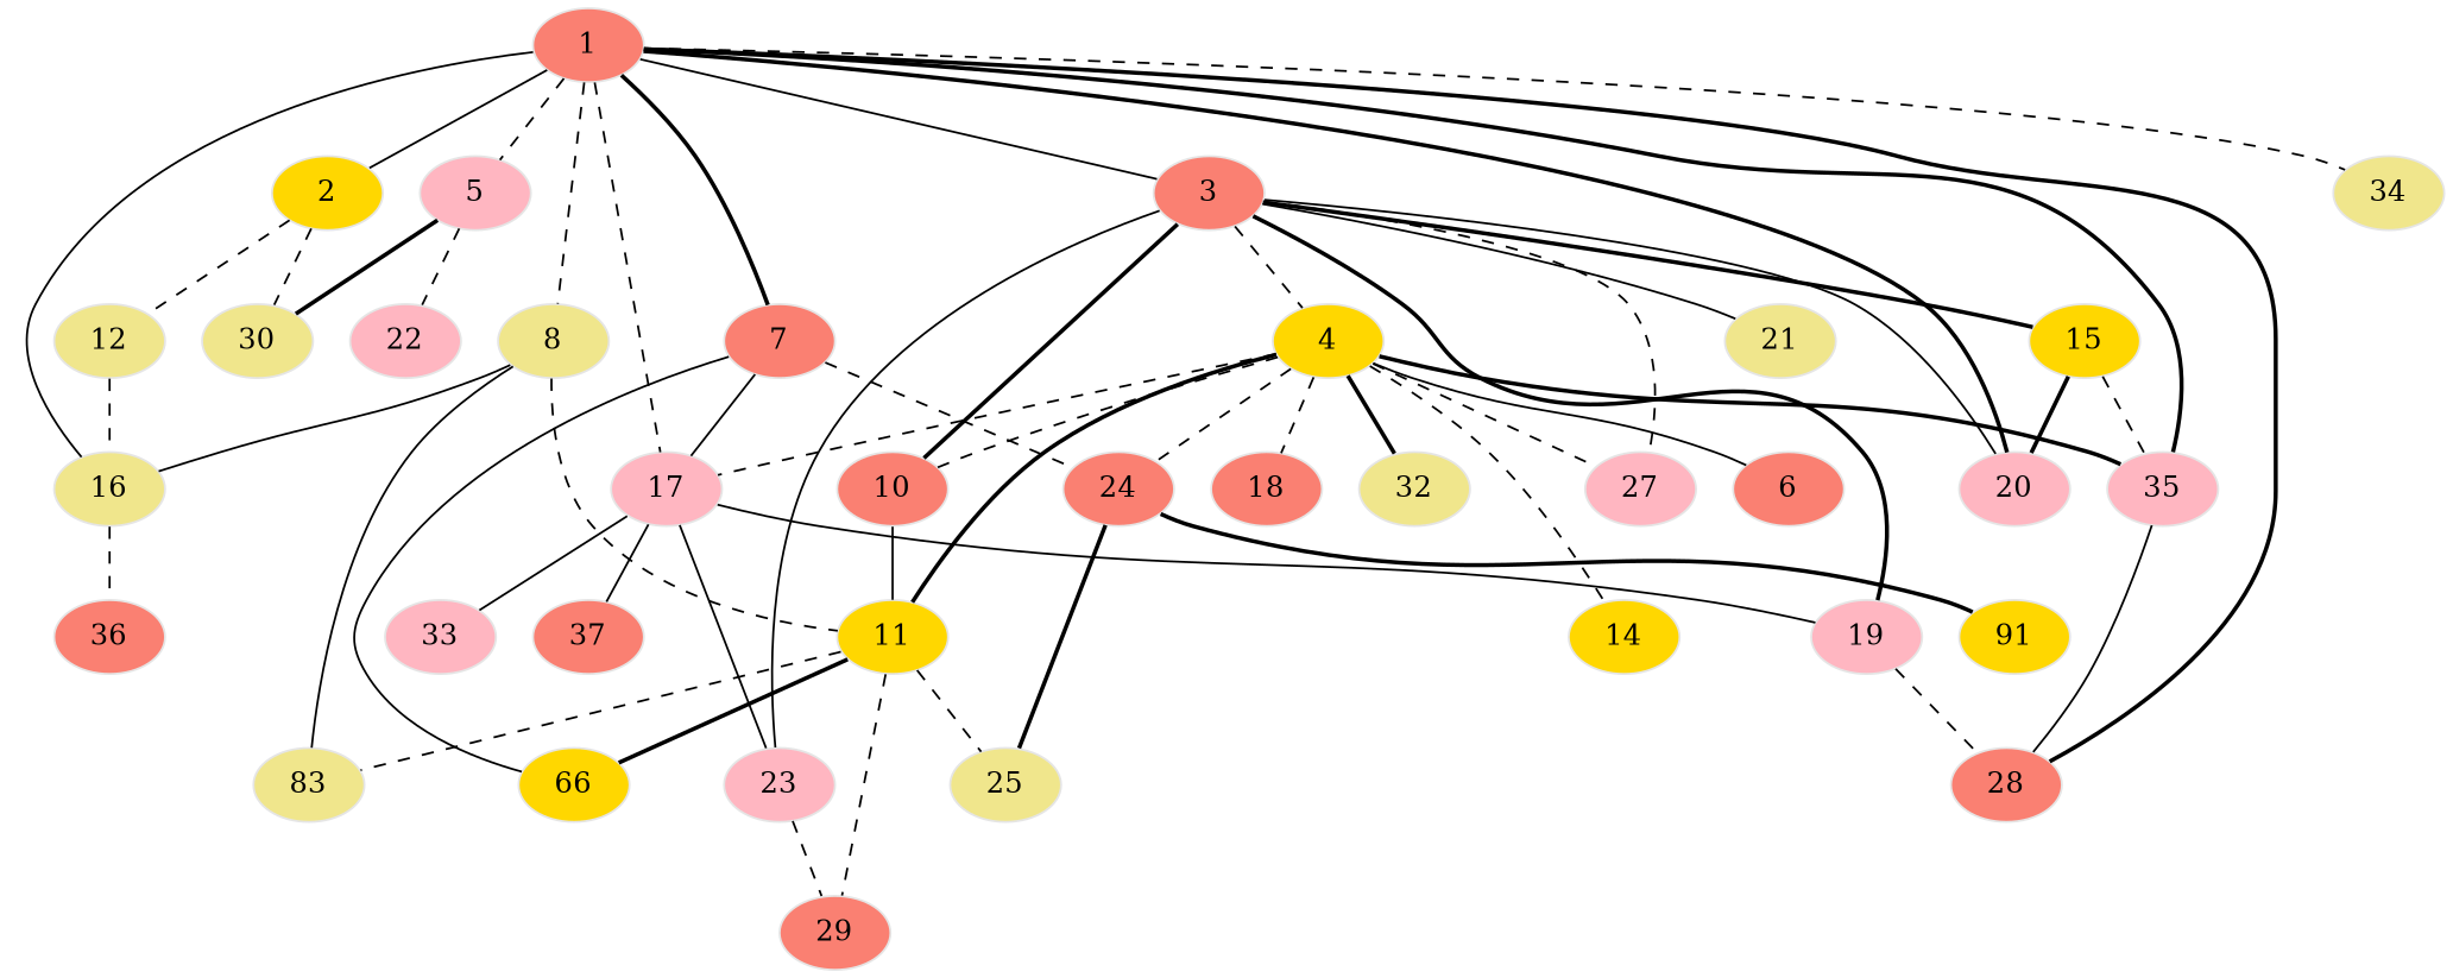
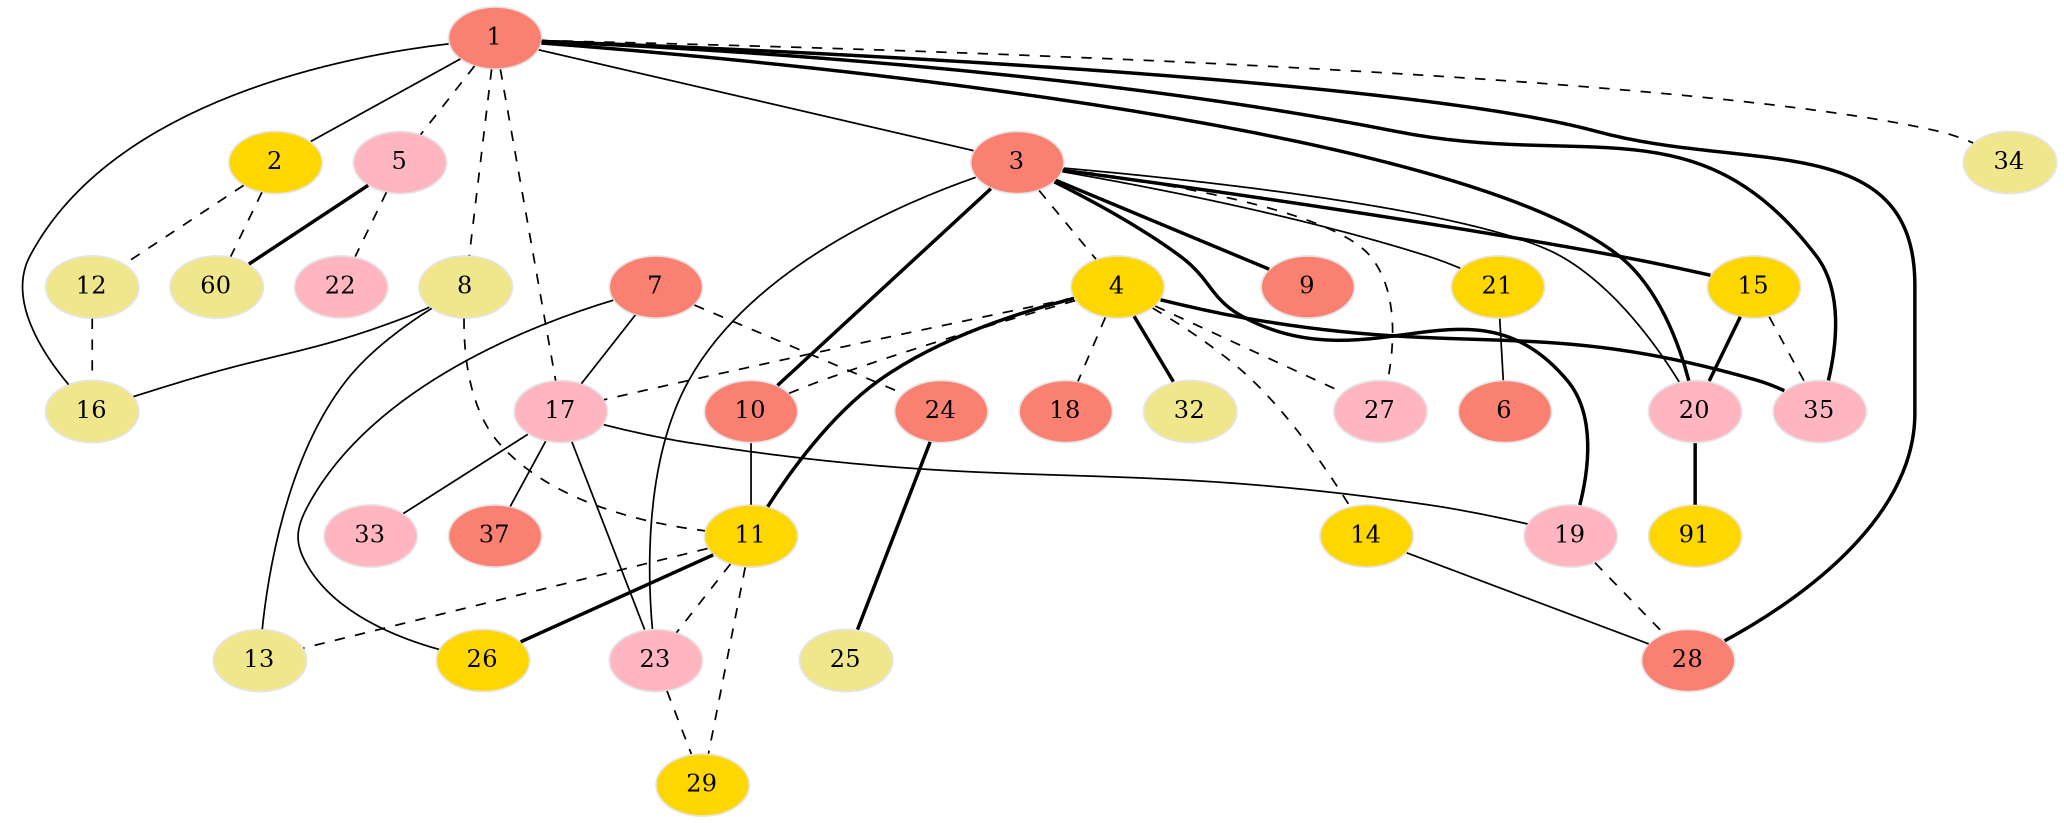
  graph {
    node [color=gray90 fillcolor=salmon style=filled]
    edge [style=dashed weight=1.0]
    2 [fillcolor=gold]
    1
    3
    5 [fillcolor=lightpink]
    7
    8 [fillcolor=khaki]
    16 [fillcolor=khaki]
    17 [fillcolor=lightpink]
    20 [fillcolor=lightpink]
    28
    34 [fillcolor=khaki]
    35 [fillcolor=lightpink]
    12 [fillcolor=khaki]
-   30 [fillcolor=khaki]
+   30 [fillcolor=khaki label=60]
    4 [fillcolor=gold]
+   9
    10
    15 [fillcolor=gold]
    19 [fillcolor=lightpink]
-   21 [fillcolor=khaki]
+   21 [fillcolor=gold]
    23 [fillcolor=lightpink]
    27 [fillcolor=lightpink]
    22 [fillcolor=lightpink]
    24
-   26 [fillcolor=gold label=66]
+   26 [fillcolor=gold]
    11 [fillcolor=gold]
-   13 [fillcolor=khaki label=83]
-   36
+   13 [fillcolor=khaki]
    33 [fillcolor=lightpink]
    37
    6
    14 [fillcolor=gold]
    18
    32 [fillcolor=khaki]
-   29
+   29 [fillcolor=gold]
    25 [fillcolor=khaki]
    n37 [fillcolor=gold label=91]
    2 -- 12
    2 -- 30
    1 -- 2 [style=solid weight=7.0]
    1 -- 3 [style=solid]
    1 -- 5
-   1 -- 7 [style=bold weight=2.0]
    1 -- 8 [weight=2.0]
    1 -- 16 [style=solid]
    1 -- 17
    1 -- 20 [style=bold]
    1 -- 28 [style=bold]
    1 -- 34
    1 -- 35 [style=bold weight=2.0]
    3 -- 20 [style=solid]
    3 -- 4
+   3 -- 9 [style=bold]
    3 -- 10 [style=bold weight=5.0]
    3 -- 15 [style=bold]
    3 -- 19 [style=bold]
    3 -- 21 [style=solid]
    3 -- 23 [style=solid]
    3 -- 27
    5 -- 30 [style=bold]
    5 -- 22 [weight=2.0]
    7 -- 17 [style=solid]
    7 -- 24
    7 -- 26 [style=solid]
    8 -- 16 [style=solid]
    8 -- 11 [weight=2.0]
    8 -- 13 [style=solid]
-   16 -- 36
    17 -- 19 [style=solid]
    17 -- 23 [style=solid]
    17 -- 33 [style=solid]
    17 -- 37 [style=solid]
    12 -- 16
    4 -- 17
    4 -- 35 [style=bold]
    4 -- 10
    4 -- 27 [weight=8.0]
-   4 -- 24
    4 -- 11 [style=bold]
-   4 -- 6 [style=solid]
+   21 -- 6 [style=solid]
    4 -- 14
    4 -- 18
    4 -- 32 [style=bold]
    10 -- 11 [style=solid]
    15 -- 20 [style=bold]
    15 -- 35 [weight=2.0]
    19 -- 28
    23 -- 29
    24 -- 25 [style=bold]
-   24 -- n37 [style=bold]
+   20 -- n37 [style=bold]
    11 -- 26 [style=bold]
    11 -- 13
    11 -- 29
-   11 -- 25 [weight=2.0]
-   35 -- 28 [style=solid]
+   11 -- 23 [weight=2.0]
+   14 -- 28 [style=solid]
  }
